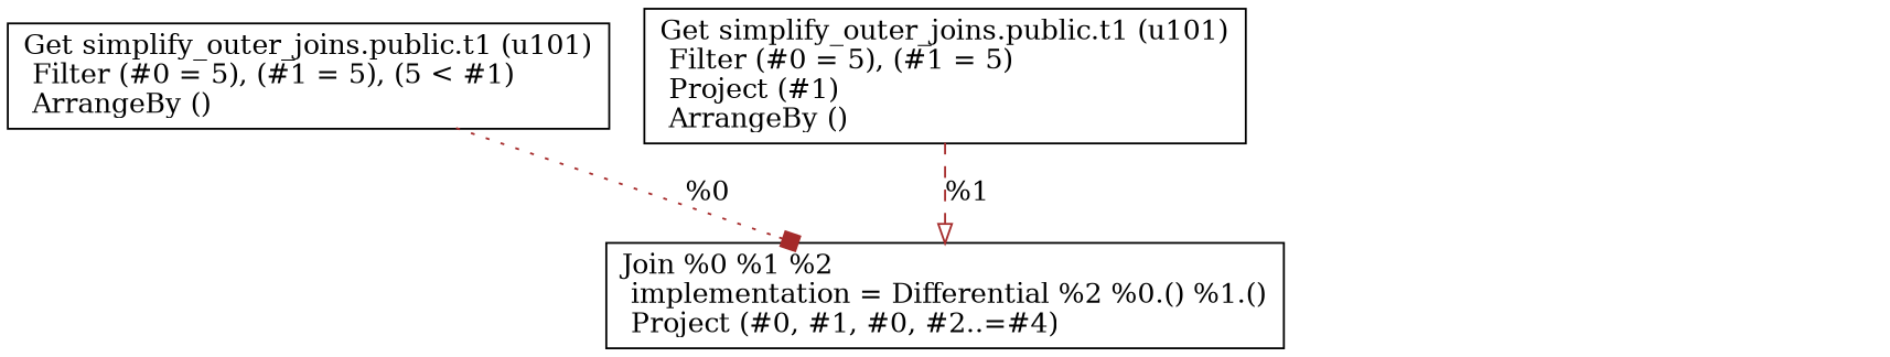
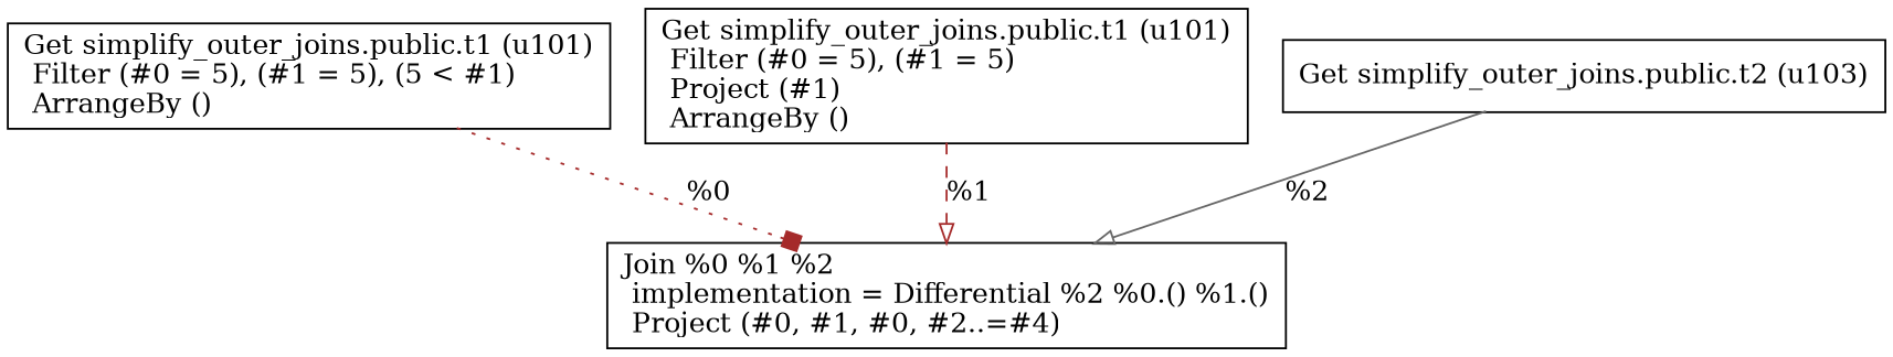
  digraph {
    node [shape=record]
    edge [color=brown arrowhead=onormal]
    n1 [label=" Get simplify_outer_joins.public.t1 (u101)\l Filter (#0 = 5), (#1 = 5), (5 \< #1)\l ArrangeBy ()\l"]
    n2 [label=" Join %0 %1 %2\l  implementation = Differential %2 %0.() %1.()\l Project (#0, #1, #0, #2..=#4)\l"]
    n3 [label=" Get simplify_outer_joins.public.t1 (u101)\l Filter (#0 = 5), (#1 = 5)\l Project (#1)\l ArrangeBy ()\l"]
+   n4 [label=" Get simplify_outer_joins.public.t2 (u103)\l"]
    n1 -> n2 [label="%0\l" style=dotted arrowhead=box]
    n3 -> n2 [label="%1\l" style=dashed]
+   n4 -> n2 [label="%2\l" color=gray40 style=solid]
  }
